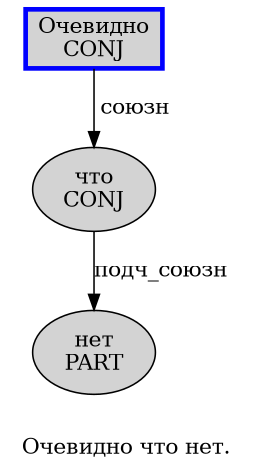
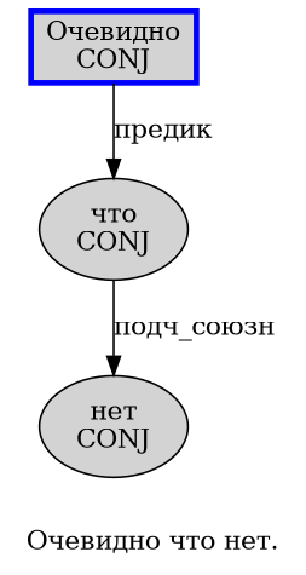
  digraph {
    label="Очевидно что нет."
    node [fillcolor=lightgray penwidth=1 shape=ellipse style=filled]
    n1 [color=blue label="Очевидно\nCONJ" penwidth=3 shape=box]
    n2 [label="что\nCONJ"]
-   n3 [label="нет\nPART"]
-   n1 -> n2 [label="союзн"]
+   n3 [label="нет\nCONJ"]
+   n1 -> n2 [label="предик"]
    n2 -> n3 [label="подч_союзн"]
  }
